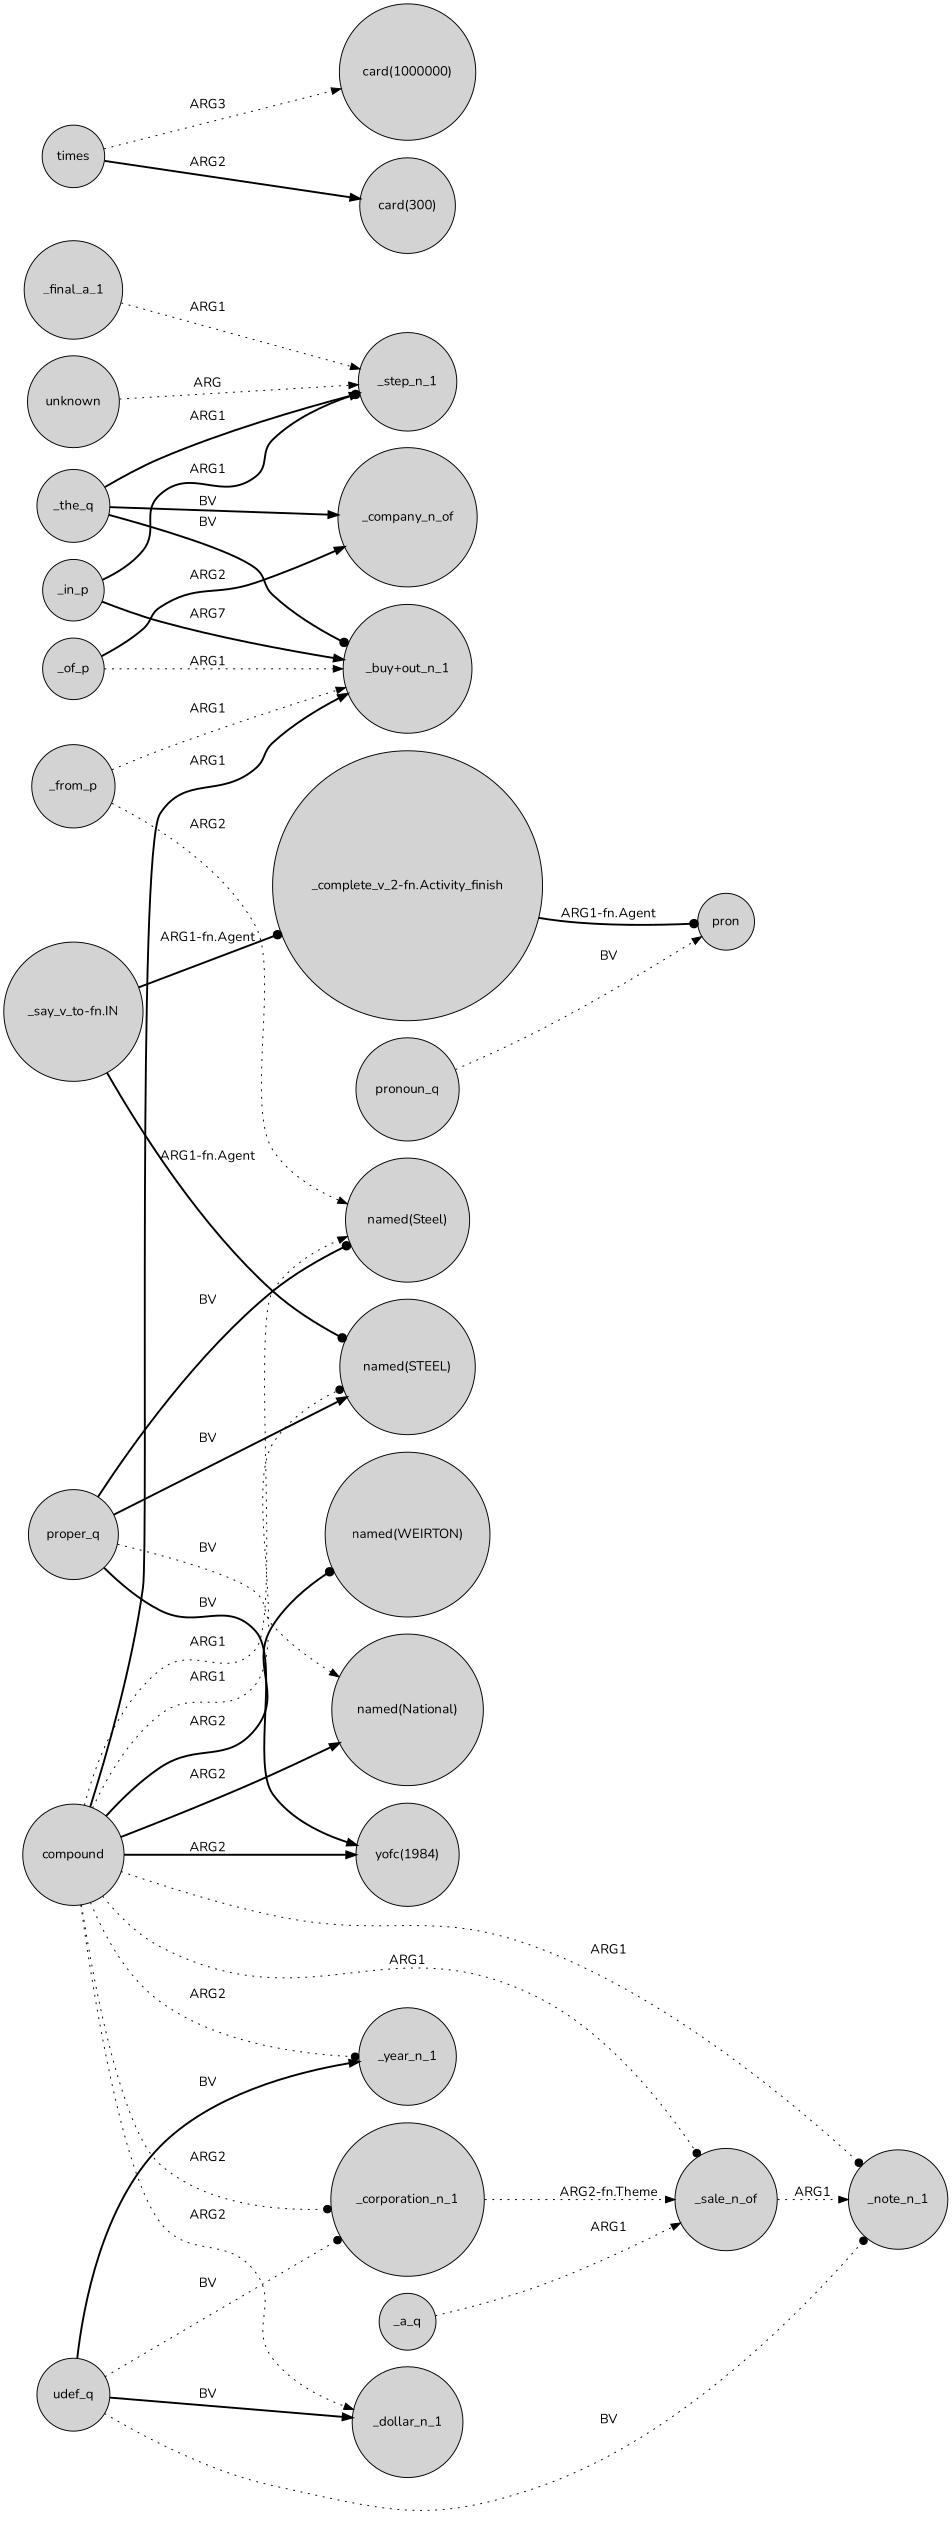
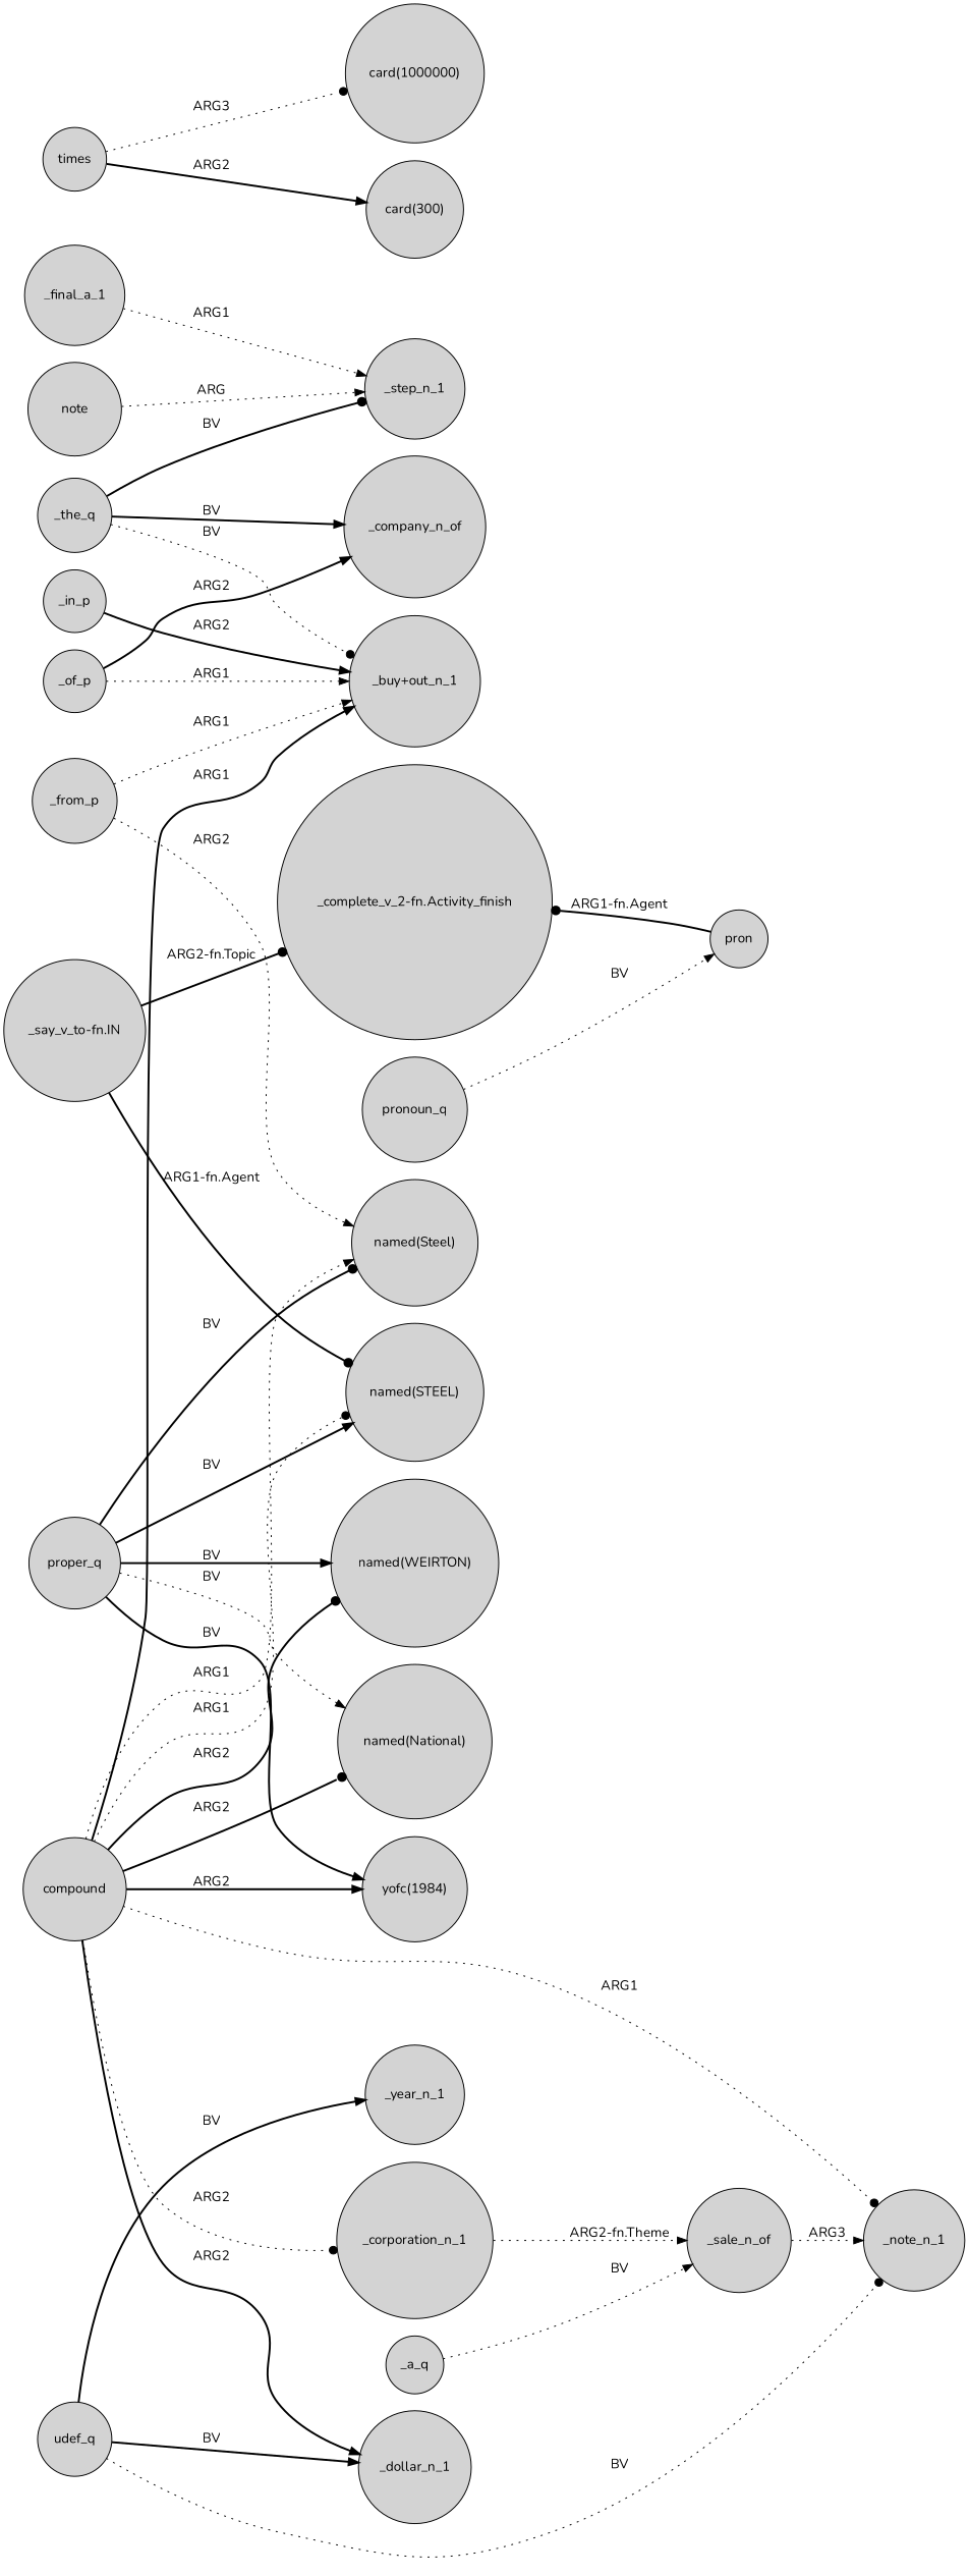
  digraph {
    fontname=Nunito
    rankdir=LR
    node [fontname=Nunito shape=circle style=filled]
    edge [arrowhead=normal fontname=Nunito style=dotted]
    compound
    "named(WEIRTON)"
    _sale_n_of
    "_buy+out_n_1"
    _dollar_n_1
    _note_n_1
    "named(Steel)"
    _corporation_n_1
    "named(STEEL)"
    "yofc(1984)"
    _year_n_1
    "named(National)"
-   unknown
+   unknown [label=note]
    _step_n_1
    _a_q
    _from_p
    _of_p
    _company_n_of
    "_say_v_to-fn.IN"
    "_complete_v_2-fn.Activity_finish"
    pron
    _the_q
    times
    "card(1000000)"
    "card(300)"
    _final_a_1
    proper_q
    _in_p
    pronoun_q
    udef_q
    compound -> "named(WEIRTON)" [arrowhead=dot label=ARG2 style=bold]
-   compound -> _sale_n_of [arrowhead=dot label=ARG1]
    compound -> "_buy+out_n_1" [label=ARG1 style=bold]
-   compound -> _dollar_n_1 [label=ARG2]
+   compound -> _dollar_n_1 [label=ARG2 style=bold]
    compound -> _note_n_1 [arrowhead=dot label=ARG1]
    compound -> "named(Steel)" [label=ARG1]
    compound -> _corporation_n_1 [arrowhead=dot label=ARG2]
    compound -> "named(STEEL)" [arrowhead=dot label=ARG1]
    compound -> "yofc(1984)" [label=ARG2 style=bold]
-   compound -> _year_n_1 [arrowhead=dot label=ARG2]
-   compound -> "named(National)" [label=ARG2 style=bold]
-   _sale_n_of -> _note_n_1 [label=ARG1]
+   compound -> "named(National)" [arrowhead=dot label=ARG2 style=bold]
+   _sale_n_of -> _note_n_1 [label=ARG3]
    _corporation_n_1 -> _sale_n_of [label="ARG2-fn.Theme"]
    unknown -> _step_n_1 [label=ARG]
-   _a_q -> _sale_n_of [label=ARG1]
+   _a_q -> _sale_n_of [label=BV]
    _from_p -> "_buy+out_n_1" [label=ARG1]
    _from_p -> "named(Steel)" [label=ARG2]
    _of_p -> "_buy+out_n_1" [label=ARG1]
    _of_p -> _company_n_of [label=ARG2 style=bold]
    "_say_v_to-fn.IN" -> "named(STEEL)" [arrowhead=dot label="ARG1-fn.Agent" style=bold]
-   "_say_v_to-fn.IN" -> "_complete_v_2-fn.Activity_finish" [arrowhead=dot label="ARG1-fn.Agent" style=bold]
-   "_complete_v_2-fn.Activity_finish" -> pron [arrowhead=dot label="ARG1-fn.Agent" style=bold]
-   _the_q -> "_buy+out_n_1" [arrowhead=dot label=BV style=bold]
-   _the_q -> _step_n_1 [arrowhead=dot label=ARG1 style=bold]
+   "_say_v_to-fn.IN" -> "_complete_v_2-fn.Activity_finish" [arrowhead=dot label="ARG2-fn.Topic" style=bold]
+   pron -> "_complete_v_2-fn.Activity_finish" [arrowhead=dot label="ARG1-fn.Agent" style=bold]
+   _the_q -> "_buy+out_n_1" [arrowhead=dot label=BV]
+   _the_q -> _step_n_1 [arrowhead=dot label=BV style=bold]
    _the_q -> _company_n_of [label=BV style=bold]
-   times -> "card(1000000)" [label=ARG3]
+   times -> "card(1000000)" [arrowhead=dot label=ARG3]
    times -> "card(300)" [label=ARG2 style=bold]
    _final_a_1 -> _step_n_1 [label=ARG1]
+   proper_q -> "named(WEIRTON)" [label=BV style=bold]
    proper_q -> "named(Steel)" [arrowhead=dot label=BV style=bold]
    proper_q -> "named(STEEL)" [label=BV style=bold]
    proper_q -> "yofc(1984)" [label=BV style=bold]
    proper_q -> "named(National)" [label=BV]
-   _in_p -> "_buy+out_n_1" [label=ARG7 style=bold]
-   _in_p -> _step_n_1 [label=ARG1 style=bold]
+   _in_p -> "_buy+out_n_1" [label=ARG2 style=bold]
    pronoun_q -> pron [label=BV]
    udef_q -> _dollar_n_1 [label=BV style=bold]
    udef_q -> _note_n_1 [arrowhead=dot label=BV]
-   udef_q -> _corporation_n_1 [arrowhead=dot label=BV]
    udef_q -> _year_n_1 [label=BV style=bold]
  }
